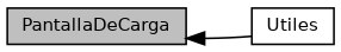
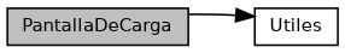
  digraph {
    rankdir=LR
    node [color=black fontname=Helvetica fontsize=10 shape=record style=filled]
    n1 [fillcolor=grey75 fontcolor=black height=0.2 label=PantallaDeCarga width=0.4]
    n2 [fillcolor=white height=0.2 label=Utiles width=0.4]
-   n1 -> n2 [dir=back fontname=Helvetica fontsize=10 labelfontname=Helvetica labelfontsize=10 shape=plaintext style=solid]
+   n2 -> n1 [dir=back fontname=Helvetica fontsize=10 labelfontname=Helvetica labelfontsize=10 shape=plaintext style=solid]
  }
